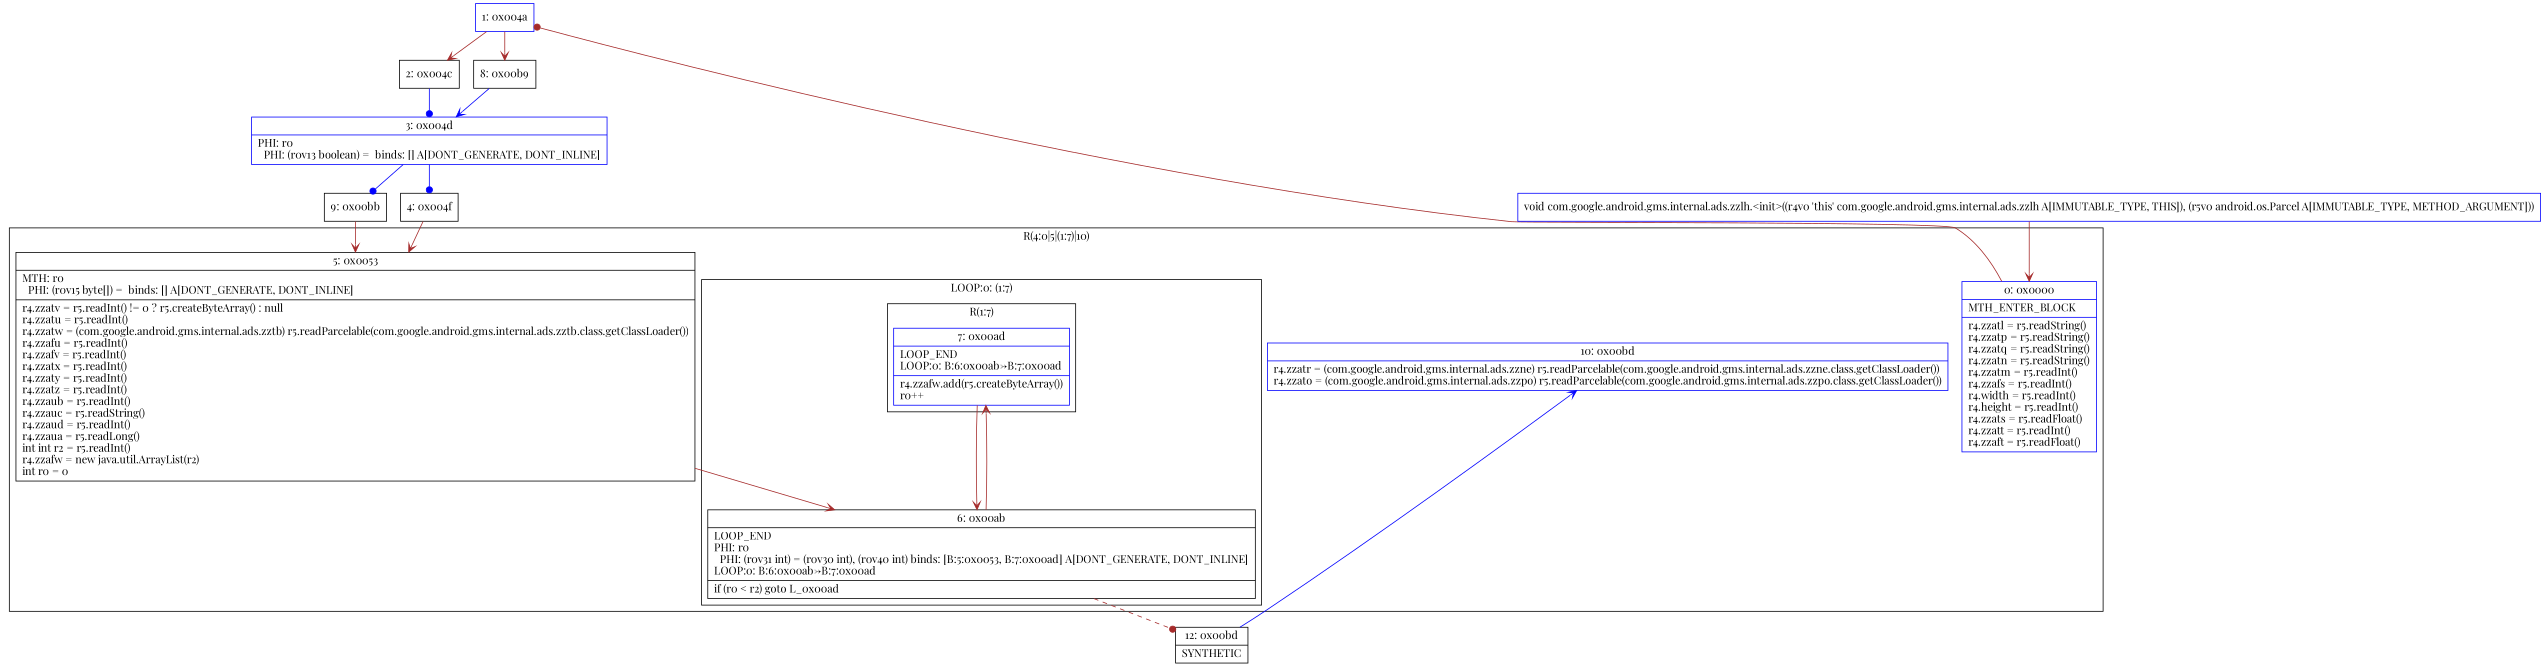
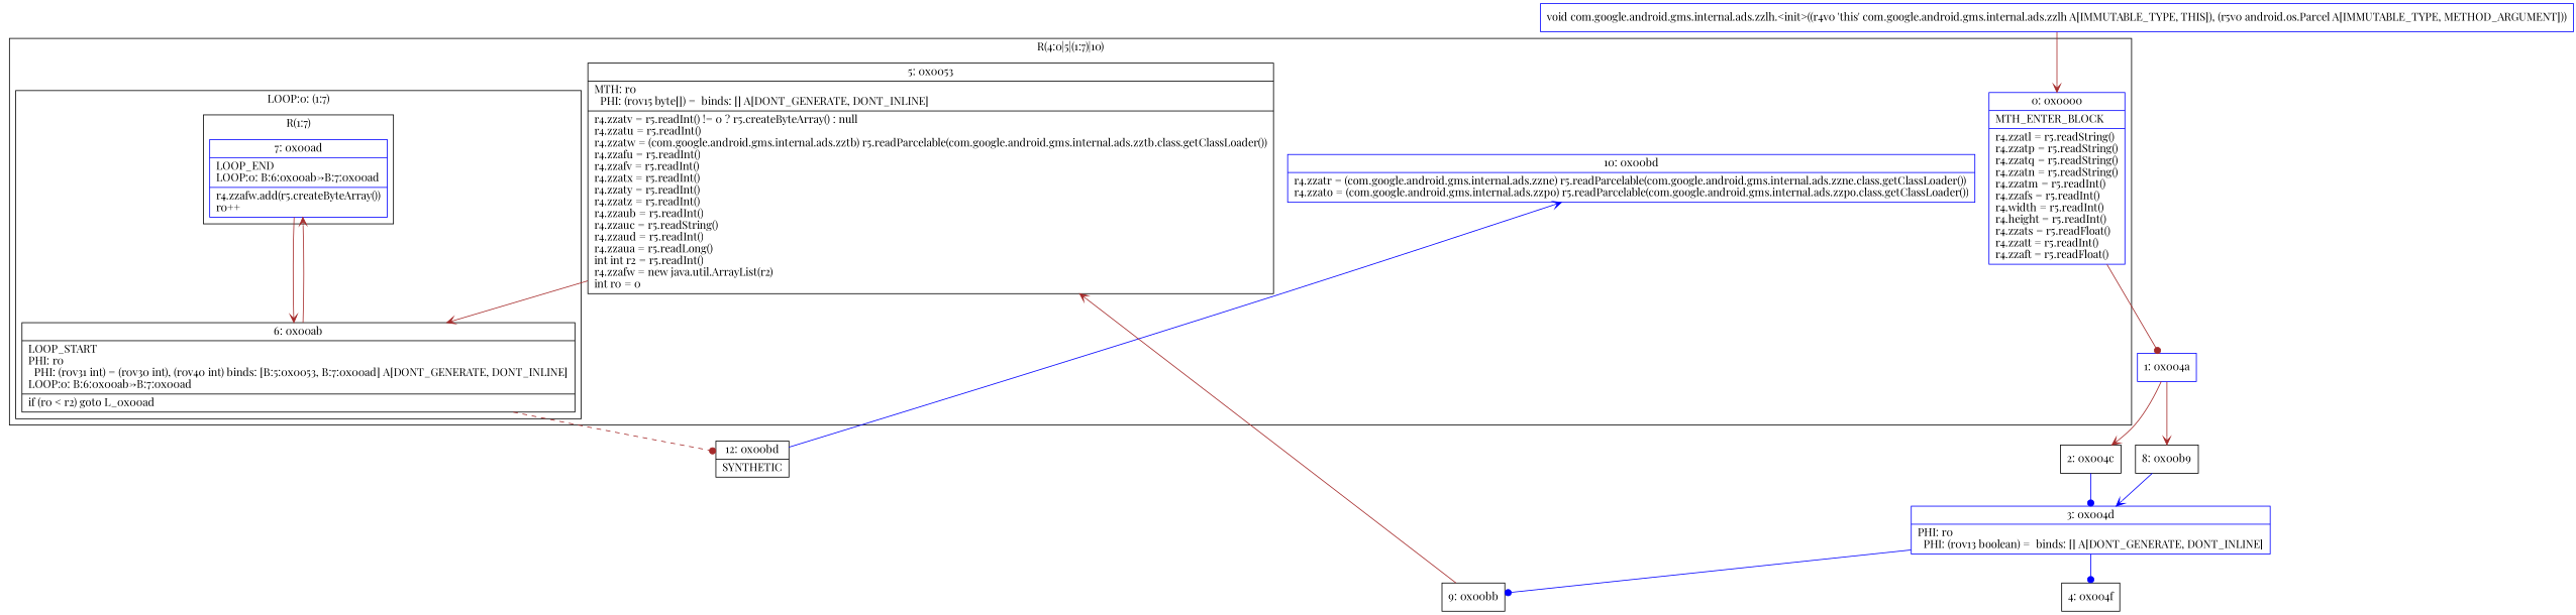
  digraph {
    fontname="Playfair Display"
    node [color=black fontname="Playfair Display" shape=record]
    edge [arrowhead=vee color=brown fontname="Playfair Display"]
    n1 [color=blue label="{7\:\ 0x00ad|LOOP_END\lLOOP:0: B:6:0x00ab\-\>B:7:0x00ad\l|r4.zzafw.add(r5.createByteArray())\lr0++\l}"]
-   n2 [label="{6\:\ 0x00ab|LOOP_END\lPHI: r0 \l  PHI: (r0v31 int) = (r0v30 int), (r0v40 int) binds: [B:5:0x0053, B:7:0x00ad] A[DONT_GENERATE, DONT_INLINE]\lLOOP:0: B:6:0x00ab\-\>B:7:0x00ad\l|if (r0 \< r2) goto L_0x00ad\l}"]
+   n2 [label="{6\:\ 0x00ab|LOOP_START\lPHI: r0 \l  PHI: (r0v31 int) = (r0v30 int), (r0v40 int) binds: [B:5:0x0053, B:7:0x00ad] A[DONT_GENERATE, DONT_INLINE]\lLOOP:0: B:6:0x00ab\-\>B:7:0x00ad\l|if (r0 \< r2) goto L_0x00ad\l}"]
    n3 [color=blue label="{0\:\ 0x0000|MTH_ENTER_BLOCK\l|r4.zzatl = r5.readString()\lr4.zzatp = r5.readString()\lr4.zzatq = r5.readString()\lr4.zzatn = r5.readString()\lr4.zzatm = r5.readInt()\lr4.zzafs = r5.readInt()\lr4.width = r5.readInt()\lr4.height = r5.readInt()\lr4.zzats = r5.readFloat()\lr4.zzatt = r5.readInt()\lr4.zzaft = r5.readFloat()\l}"]
    n4 [label="{5\:\ 0x0053|MTH: r0 \l  PHI: (r0v15 byte[]) =  binds: [] A[DONT_GENERATE, DONT_INLINE]\l|r4.zzatv = r5.readInt() != 0 ? r5.createByteArray() : null\lr4.zzatu = r5.readInt()\lr4.zzatw = (com.google.android.gms.internal.ads.zztb) r5.readParcelable(com.google.android.gms.internal.ads.zztb.class.getClassLoader())\lr4.zzafu = r5.readInt()\lr4.zzafv = r5.readInt()\lr4.zzatx = r5.readInt()\lr4.zzaty = r5.readInt()\lr4.zzatz = r5.readInt()\lr4.zzaub = r5.readInt()\lr4.zzauc = r5.readString()\lr4.zzaud = r5.readInt()\lr4.zzaua = r5.readLong()\lint int r2 = r5.readInt()\lr4.zzafw = new java.util.ArrayList(r2)\lint r0 = 0\l}"]
    n5 [color=blue label="{10\:\ 0x00bd|r4.zzatr = (com.google.android.gms.internal.ads.zzne) r5.readParcelable(com.google.android.gms.internal.ads.zzne.class.getClassLoader())\lr4.zzato = (com.google.android.gms.internal.ads.zzpo) r5.readParcelable(com.google.android.gms.internal.ads.zzpo.class.getClassLoader())\l}"]
    n6 [label="{12\:\ 0x00bd|SYNTHETIC\l}"]
    n7 [color=blue label="{1\:\ 0x004a}"]
    n8 [label="{2\:\ 0x004c}"]
    n9 [label="{8\:\ 0x00b9}"]
    n10 [color=blue label="{3\:\ 0x004d|PHI: r0 \l  PHI: (r0v13 boolean) =  binds: [] A[DONT_GENERATE, DONT_INLINE]\l}"]
    n11 [label="{4\:\ 0x004f}"]
    n12 [label="{9\:\ 0x00bb}"]
    n13 [color=blue label="{void com.google.android.gms.internal.ads.zzlh.\<init\>((r4v0 'this' com.google.android.gms.internal.ads.zzlh A[IMMUTABLE_TYPE, THIS]), (r5v0 android.os.Parcel A[IMMUTABLE_TYPE, METHOD_ARGUMENT])) }"]
    subgraph cluster_1 {
      label="R(4:0|5|(1:7)|10)"
      n3
      n4
      n5
      subgraph cluster_2 {
        label="LOOP:0: (1:7)"
        n2
        subgraph cluster_3 {
          label="R(1:7)"
          n1
        }
      }
    }
    n1 -> n2
    n2 -> n1
    n2 -> n6 [arrowhead=dot style=dashed]
    n3 -> n7 [arrowhead=dot]
    n4 -> n2
    n6 -> n5 [color=blue]
    n7 -> n8
    n7 -> n9
    n8 -> n10 [arrowhead=dot color=blue]
    n9 -> n10 [color=blue]
    n10 -> n11 [arrowhead=dot color=blue]
    n10 -> n12 [arrowhead=dot color=blue]
-   n11 -> n4
    n12 -> n4
    n13 -> n3
  }
